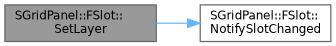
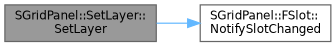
  digraph {
    rankdir=LR
    node [fontname=Helvetica fontsize=10 shape=box style=filled]
-   n1 [color=gray40 fillcolor=grey60 fontcolor=black height=0.2 label="SGridPanel::FSlot::\lSetLayer" width=0.4]
+   n1 [color=gray40 fillcolor=grey60 fontcolor=black height=0.2 label="SGridPanel::SetLayer::\lSetLayer" width=0.4]
    n2 [color=grey40 fillcolor=white height=0.2 label="SGridPanel::FSlot::\lNotifySlotChanged" width=0.4]
    n1 -> n2 [color=steelblue1 fontname=Helvetica fontsize=10 labelfontname=Helvetica labelfontsize=10 style=solid]
  }
